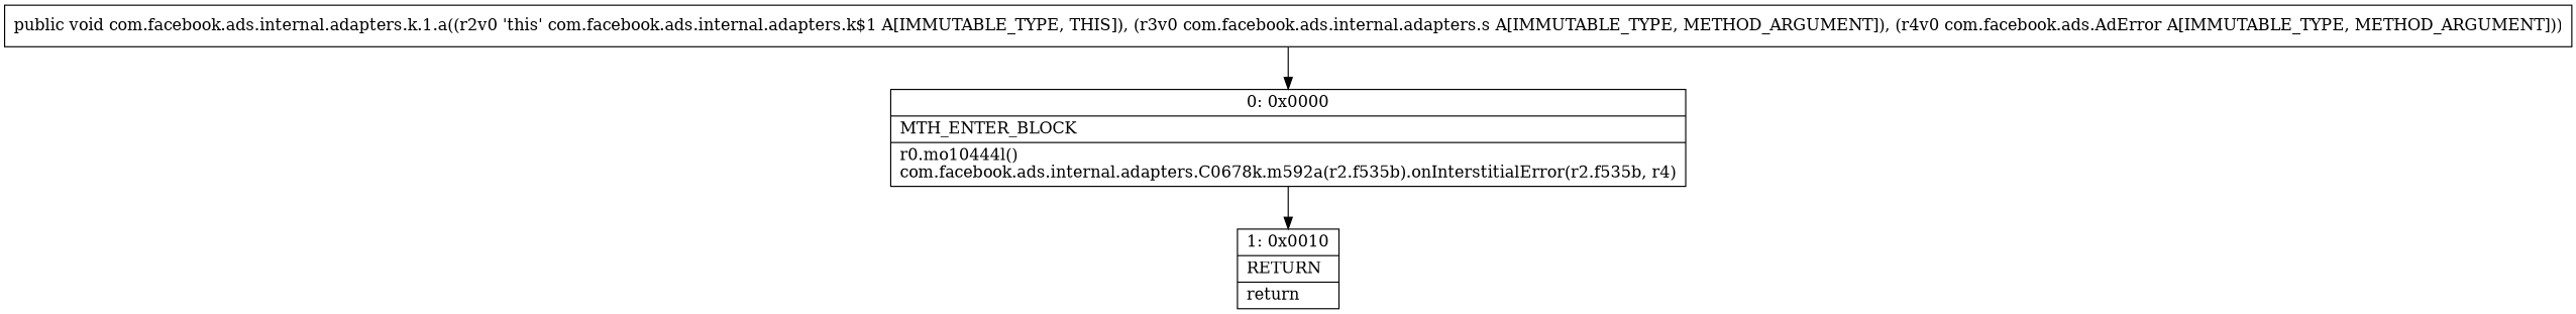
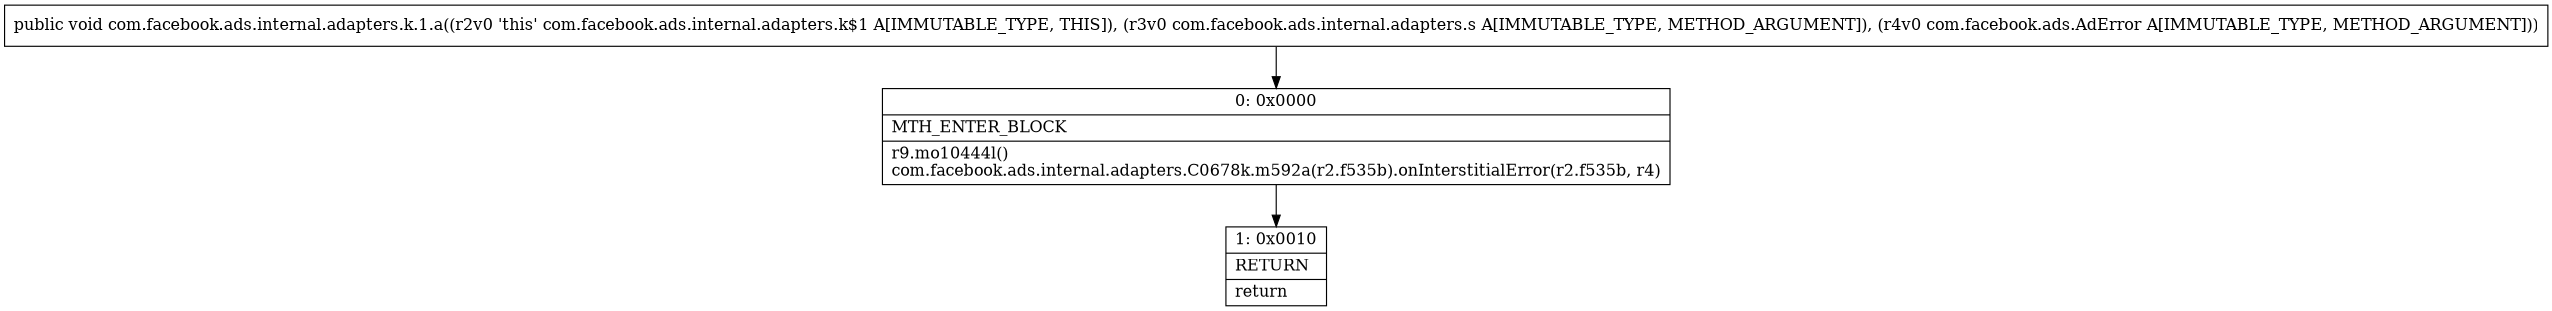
  digraph {
    node [shape=record]
-   n1 [label="{0\:\ 0x0000|MTH_ENTER_BLOCK\l|r0.mo10444l()\lcom.facebook.ads.internal.adapters.C0678k.m592a(r2.f535b).onInterstitialError(r2.f535b, r4)\l}"]
+   n1 [label="{0\:\ 0x0000|MTH_ENTER_BLOCK\l|r9.mo10444l()\lcom.facebook.ads.internal.adapters.C0678k.m592a(r2.f535b).onInterstitialError(r2.f535b, r4)\l}"]
    n2 [label="{1\:\ 0x0010|RETURN\l|return\l}"]
    n3 [label="{public void com.facebook.ads.internal.adapters.k.1.a((r2v0 'this' com.facebook.ads.internal.adapters.k$1 A[IMMUTABLE_TYPE, THIS]), (r3v0 com.facebook.ads.internal.adapters.s A[IMMUTABLE_TYPE, METHOD_ARGUMENT]), (r4v0 com.facebook.ads.AdError A[IMMUTABLE_TYPE, METHOD_ARGUMENT])) }"]
    n1 -> n2
    n3 -> n1
  }
